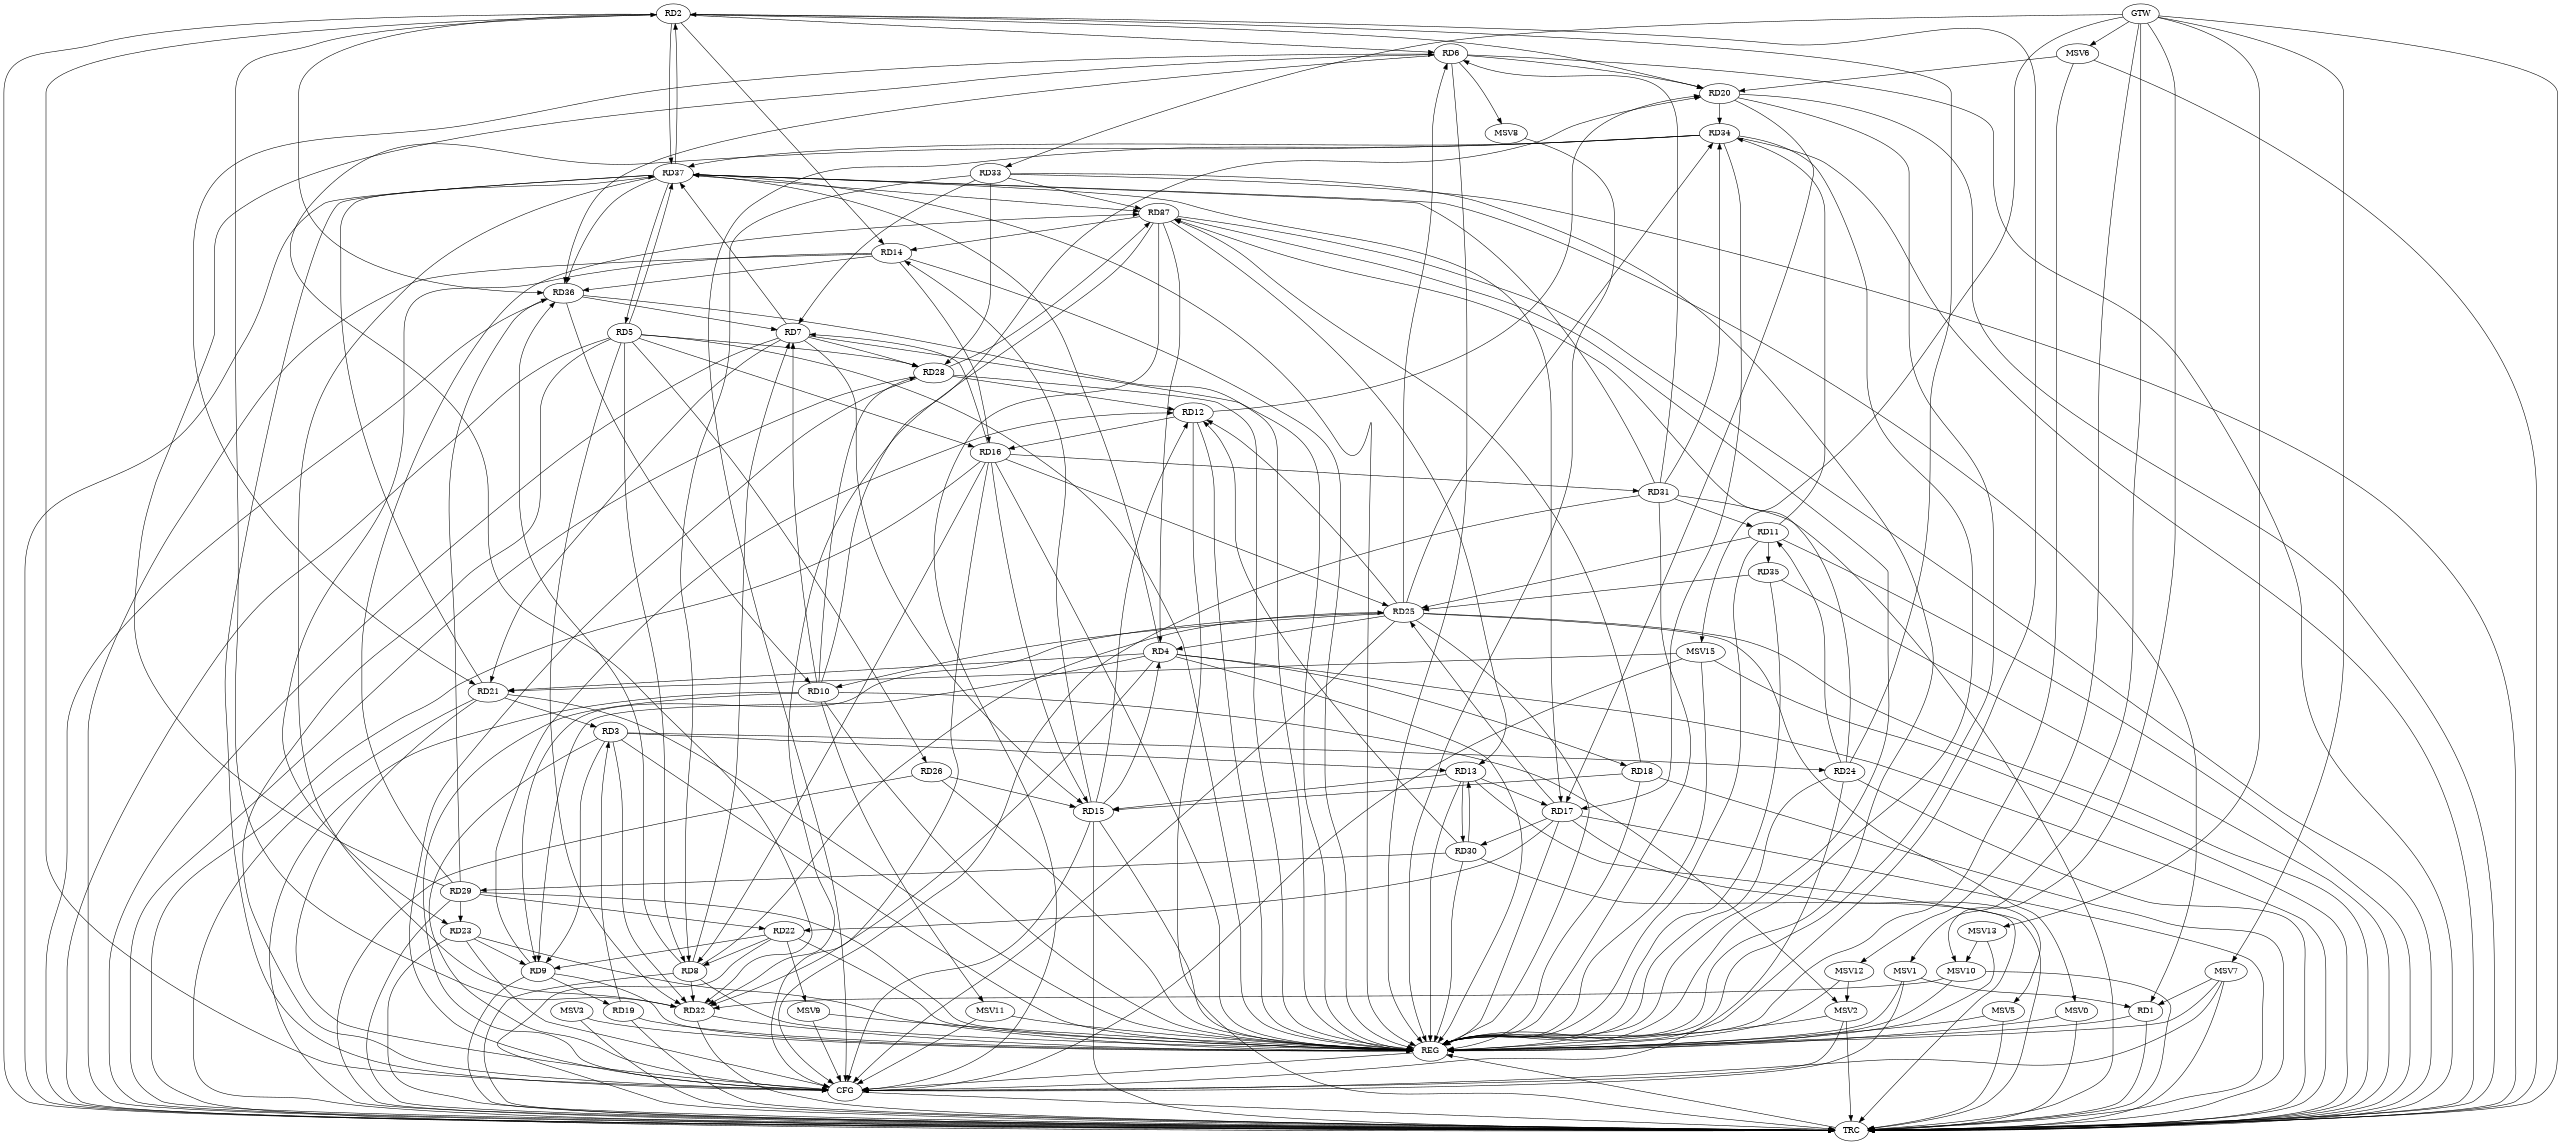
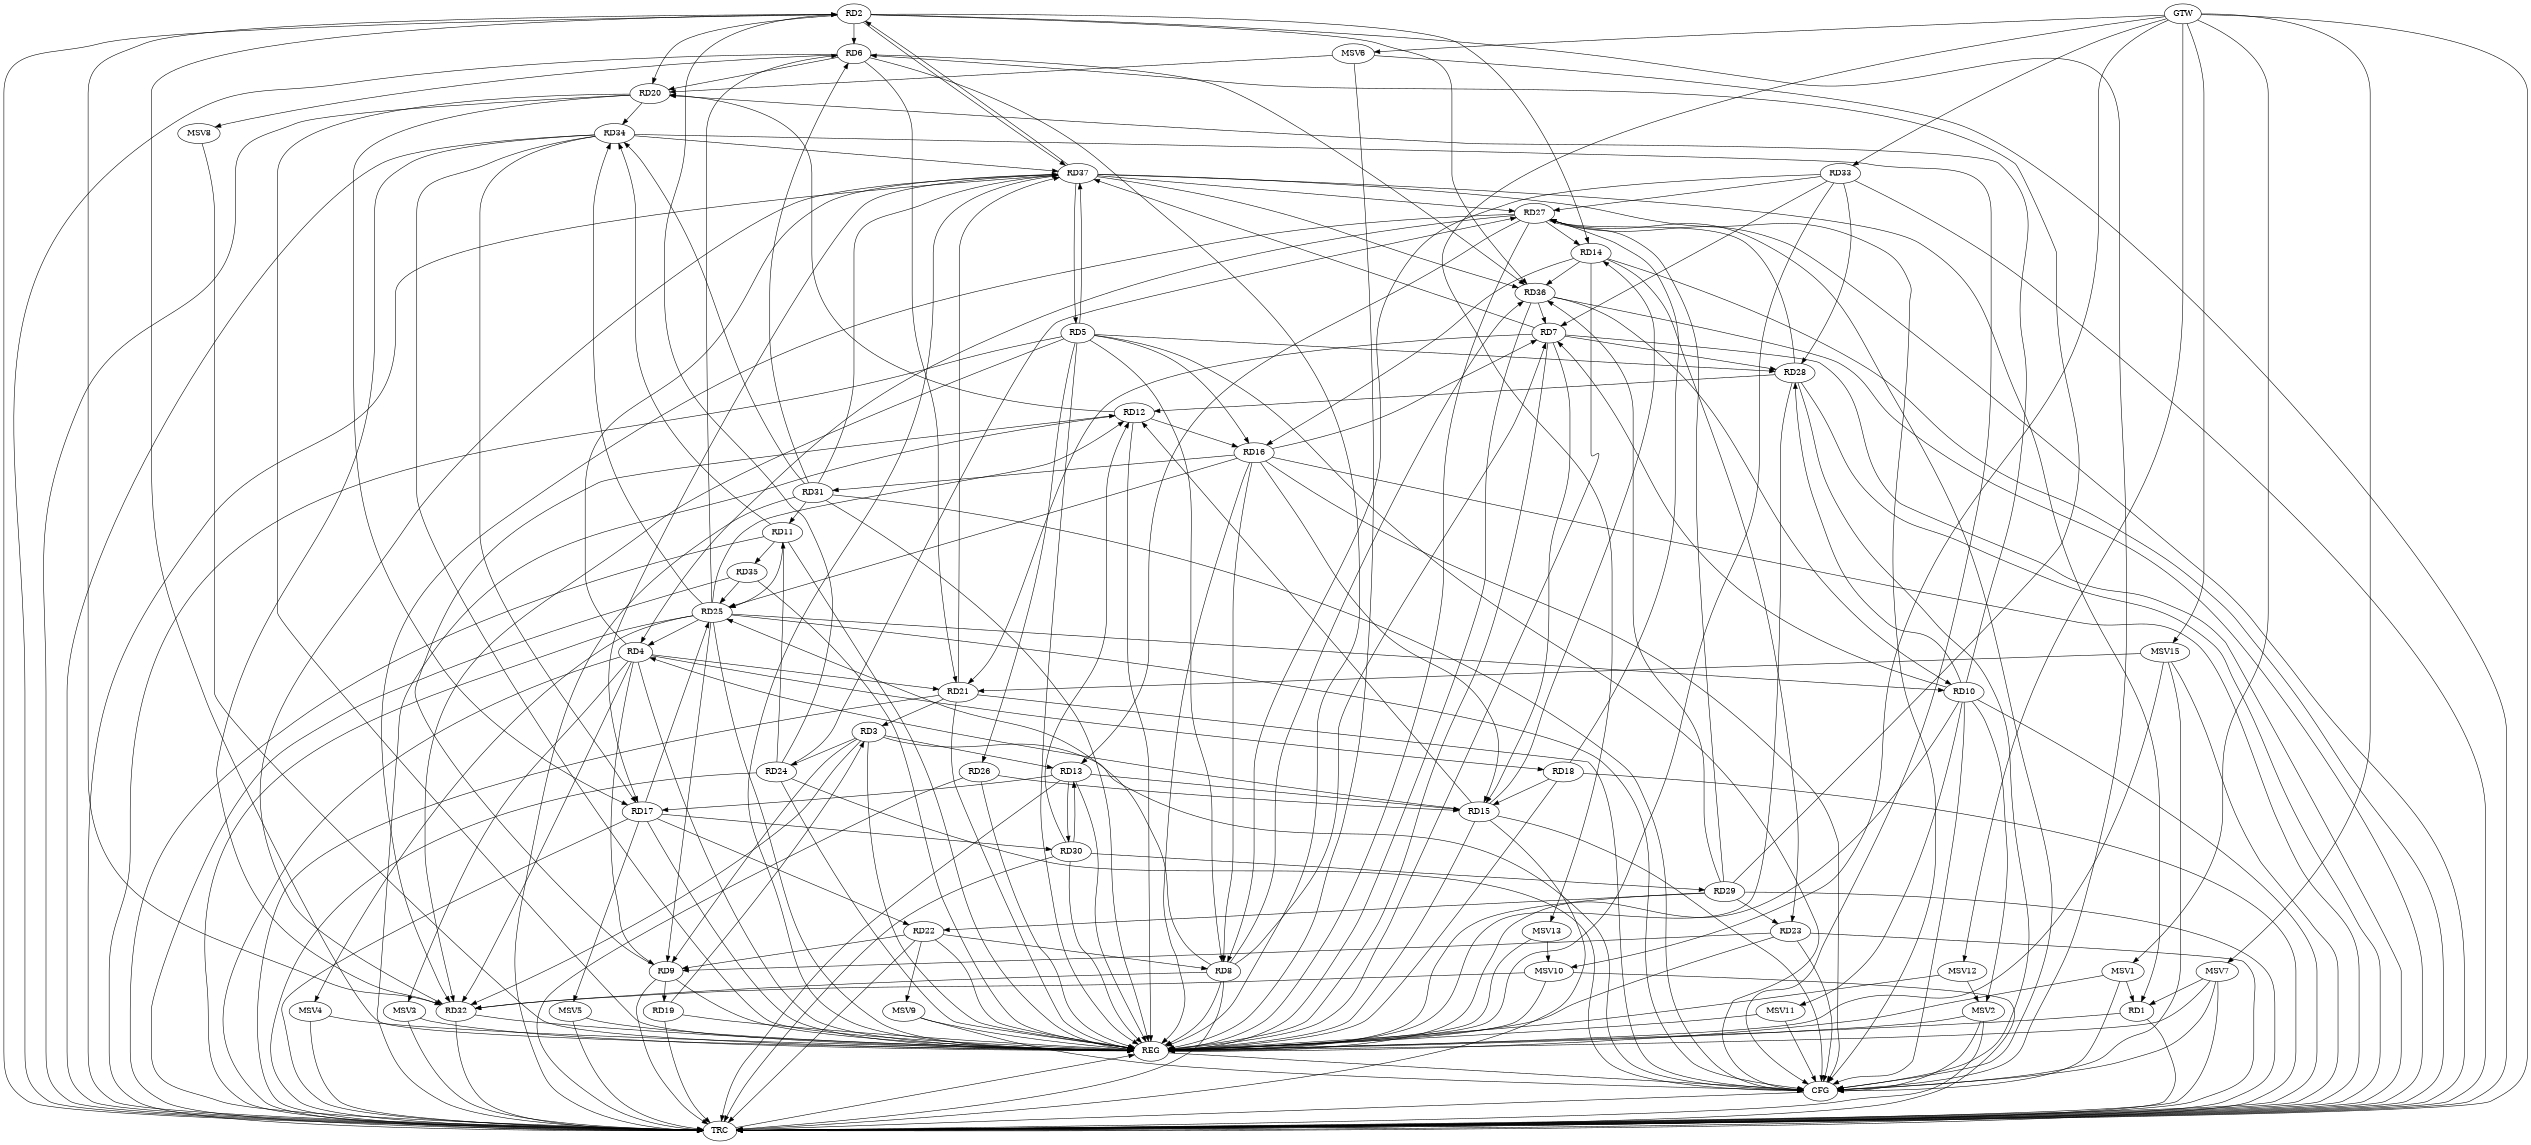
  strict digraph {
    n1 [label=RD1]
    n2 [label=REG]
    n3 [label=TRC]
    n4 [label=CFG]
    n5 [label=RD2]
    n6 [label=RD6]
    n7 [label=RD14]
    n8 [label=RD20]
    n9 [label=RD36]
    n10 [label=RD37]
    n11 [label=RD21]
    n12 [label=MSV8]
    n13 [label=RD16]
    n14 [label=RD23]
    n15 [label=RD34]
    n16 [label=RD17]
    n17 [label=RD32]
    n18 [label=RD7]
    n19 [label=RD10]
    n20 [label=RD5]
-   n21 [label=RD87]
+   n21 [label=RD27]
    n22 [label=RD3]
    n23 [label=RD9]
    n24 [label=RD13]
    n25 [label=RD24]
    n26 [label=RD12]
    n27 [label=RD19]
    n28 [label=RD15]
    n29 [label=RD30]
    n30 [label=RD11]
    n31 [label=RD4]
    n32 [label=RD18]
    n33 [label=MSV3]
    n34 [label=RD8]
    n35 [label=RD26]
    n36 [label=RD28]
    n37 [label=RD25]
    n38 [label=RD31]
-   n39 [label=MSV0]
+   n39 [label=MSV4]
    n40 [label=MSV2]
    n41 [label=MSV11]
    n42 [label=RD35]
    n43 [label=RD22]
    n44 [label=MSV5]
    n45 [label=RD29]
    n46 [label=MSV9]
    n47 [label=RD33]
    n48 [label=GTW]
    n49 [label=MSV1]
    n50 [label=MSV6]
    n51 [label=MSV7]
    n52 [label=MSV10]
    n53 [label=MSV12]
    n54 [label=MSV13]
    n55 [label=MSV15]
    n1 -> n2
    n1 -> n3
    n2 -> n4
    n3 -> n2
    n4 -> n3
    n5 -> n2
    n5 -> n3
    n5 -> n4
    n5 -> n6
    n5 -> n7
    n5 -> n8
    n5 -> n9
    n5 -> n10
    n6 -> n2
    n6 -> n3
    n6 -> n8
    n6 -> n9
    n6 -> n11
    n6 -> n12
    n7 -> n2
    n7 -> n3
    n7 -> n9
    n7 -> n13
    n7 -> n14
    n8 -> n2
    n8 -> n3
    n8 -> n15
    n8 -> n16
    n9 -> n2
    n9 -> n3
    n9 -> n18
    n9 -> n19
    n10 -> n1
    n10 -> n2
    n10 -> n3
    n10 -> n4
    n10 -> n5
    n10 -> n9
    n10 -> n16
    n10 -> n17
    n10 -> n20
    n10 -> n21
    n11 -> n2
    n11 -> n3
    n11 -> n4
    n11 -> n10
    n11 -> n22
    n12 -> n2
    n13 -> n2
    n13 -> n3
    n13 -> n4
    n13 -> n18
    n13 -> n28
    n13 -> n34
    n13 -> n37
    n13 -> n38
    n14 -> n2
    n14 -> n3
    n14 -> n4
    n14 -> n23
    n15 -> n2
    n15 -> n3
    n15 -> n4
    n15 -> n10
    n15 -> n16
    n15 -> n17
    n16 -> n2
    n16 -> n3
    n16 -> n29
    n16 -> n37
    n16 -> n43
    n16 -> n44
    n17 -> n2
    n17 -> n3
    n17 -> n5
    n18 -> n2
    n18 -> n3
    n18 -> n10
    n18 -> n11
    n18 -> n28
    n18 -> n36
    n19 -> n2
    n19 -> n3
    n19 -> n4
    n19 -> n8
    n19 -> n18
    n19 -> n36
    n19 -> n40
    n19 -> n41
    n20 -> n2
    n20 -> n3
    n20 -> n4
    n20 -> n10
    n20 -> n13
    n20 -> n17
    n20 -> n34
    n20 -> n35
    n20 -> n36
    n21 -> n2
    n21 -> n3
    n21 -> n4
    n21 -> n7
    n21 -> n17
    n21 -> n24
    n21 -> n31
    n22 -> n2
    n22 -> n4
    n22 -> n17
    n22 -> n23
    n22 -> n24
    n22 -> n25
    n23 -> n2
    n23 -> n3
    n23 -> n26
    n23 -> n27
    n24 -> n2
    n24 -> n3
    n24 -> n16
    n24 -> n28
    n24 -> n29
    n25 -> n2
    n25 -> n3
    n25 -> n4
    n25 -> n5
    n25 -> n21
    n25 -> n30
    n26 -> n2
    n26 -> n3
    n26 -> n8
    n26 -> n13
    n27 -> n2
    n27 -> n3
    n27 -> n22
    n28 -> n2
    n28 -> n3
    n28 -> n4
    n28 -> n7
    n28 -> n26
    n28 -> n31
    n29 -> n2
    n29 -> n3
    n29 -> n24
    n29 -> n26
    n29 -> n45
    n30 -> n2
    n30 -> n3
    n30 -> n15
    n30 -> n37
    n30 -> n42
    n31 -> n2
    n31 -> n3
    n31 -> n10
    n31 -> n11
    n31 -> n17
    n31 -> n23
    n31 -> n32
+   n31 -> n33
    n32 -> n2
    n32 -> n3
    n32 -> n21
    n32 -> n28
    n33 -> n2
    n33 -> n3
    n34 -> n2
    n34 -> n3
    n34 -> n9
    n34 -> n17
    n34 -> n18
    n34 -> n37
    n35 -> n2
    n35 -> n3
    n35 -> n28
    n36 -> n2
    n36 -> n3
    n36 -> n4
    n36 -> n21
    n36 -> n26
    n37 -> n2
    n37 -> n3
    n37 -> n4
    n37 -> n6
    n37 -> n15
    n37 -> n19
    n37 -> n23
    n37 -> n26
    n37 -> n31
    n37 -> n39
    n38 -> n2
    n38 -> n3
    n38 -> n4
    n38 -> n6
    n38 -> n10
    n38 -> n15
    n38 -> n30
    n39 -> n2
    n39 -> n3
    n40 -> n2
    n40 -> n3
    n40 -> n4
    n41 -> n2
    n41 -> n4
    n42 -> n2
    n42 -> n3
    n42 -> n37
    n43 -> n2
    n43 -> n3
    n43 -> n23
    n43 -> n34
    n43 -> n46
    n44 -> n2
    n44 -> n3
    n45 -> n2
    n45 -> n3
    n45 -> n6
    n45 -> n9
    n45 -> n14
    n45 -> n21
    n45 -> n43
    n46 -> n2
    n46 -> n4
    n47 -> n2
    n47 -> n3
    n47 -> n18
    n47 -> n21
    n47 -> n34
    n47 -> n36
    n48 -> n3
    n48 -> n47
    n48 -> n49
    n48 -> n50
    n48 -> n51
    n48 -> n52
    n48 -> n53
    n48 -> n54
    n48 -> n55
    n49 -> n1
    n49 -> n2
    n49 -> n4
    n50 -> n2
    n50 -> n3
    n50 -> n8
    n51 -> n1
    n51 -> n2
    n51 -> n3
    n51 -> n4
    n52 -> n2
    n52 -> n3
    n52 -> n17
    n53 -> n2
    n53 -> n40
    n54 -> n2
    n54 -> n52
    n55 -> n2
    n55 -> n3
    n55 -> n4
    n55 -> n11
  }
